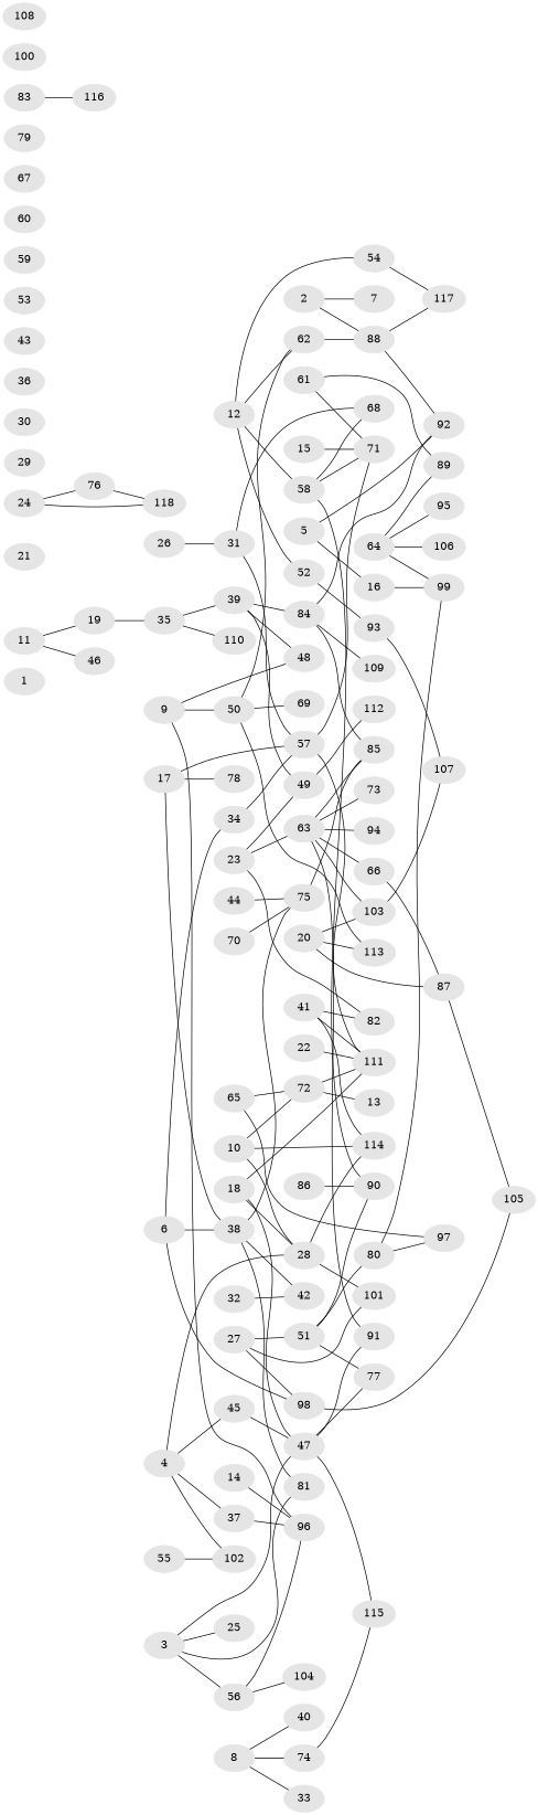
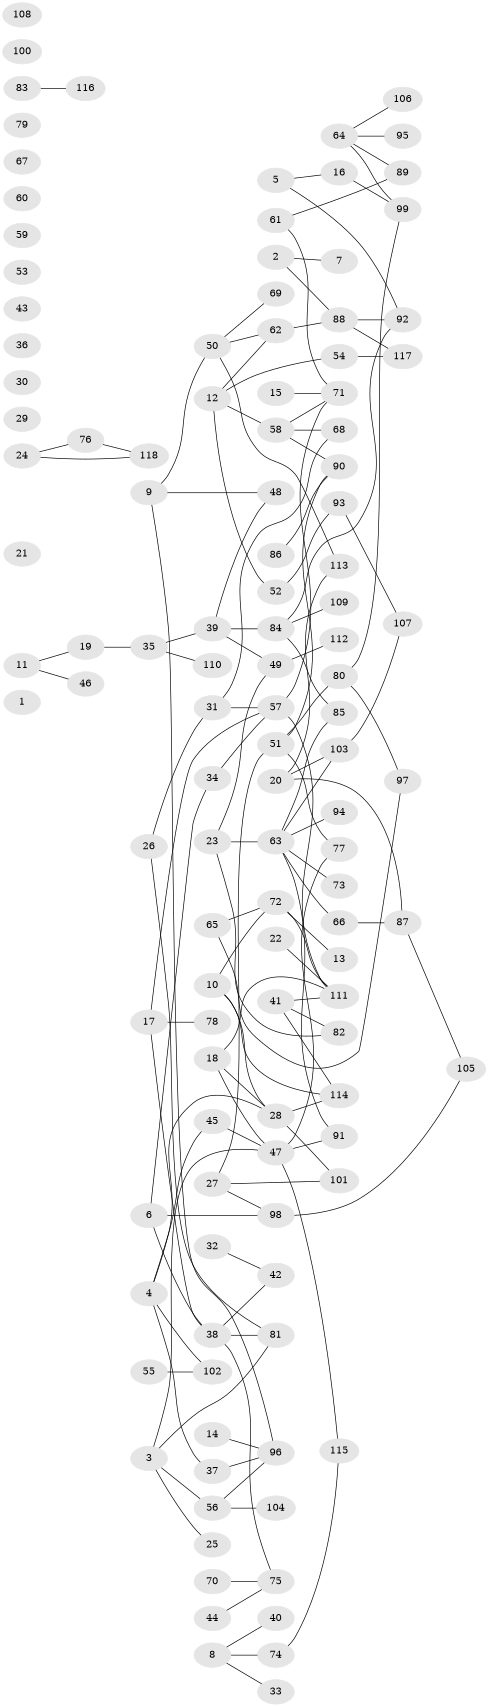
  graph {
    rankdir=LR
    node [color=gray90 style=filled]
    1
    2
    7
    88
    64
    99
    89
    95
    106
    92
    117
    3
    25
    47
    56
    81
    77
    91
    115
    96
    104
    4
    28
    37
    45
    102
    114
    101
    5
    16
    6
    34
    38
    98
    57
    42
    75
    105
    8
    33
    40
    74
    9
    48
    50
    62
    113
    69
    10
    72
    13
    111
    11
    19
    46
    35
    12
    52
    54
    58
    93
    71
    68
    90
    14
    15
    17
    78
    18
    22
    39
    110
    20
    87
    103
    107
    21
    23
    49
    63
    82
    112
    66
    73
    85
    94
    24
    76
    118
    26
    31
    27
    51
    80
    29
    30
    32
    84
    36
    109
    41
    43
    44
    97
    53
    55
    59
    60
    61
    65
    67
    70
    79
    83
    116
    86
    100
    108
    2 -- 7
    2 -- 88
    88 -- 92
    88 -- 117
    64 -- 99
    64 -- 89
    64 -- 95
    64 -- 106
    3 -- 25
    3 -- 47
    3 -- 56
    3 -- 81
    47 -- 77
    47 -- 91
    47 -- 115
    56 -- 96
    56 -- 104
    4 -- 28
    4 -- 37
    4 -- 45
    4 -- 102
    28 -- 114
    28 -- 101
    37 -- 96
    45 -- 47
    5 -- 92
    5 -- 16
    16 -- 99
    6 -- 34
    6 -- 38
    6 -- 98
    34 -- 57
    38 -- 81
    38 -- 42
    38 -- 75
    98 -- 105
    57 -- 111
    57 -- 71
-   75 -- 85
    8 -- 33
    8 -- 40
    8 -- 74
    74 -- 115
    9 -- 96
    9 -- 48
    9 -- 50
    50 -- 62
    50 -- 113
    50 -- 69
    62 -- 88
    10 -- 28
    10 -- 114
    10 -- 72
    72 -- 13
    72 -- 111
    11 -- 19
    11 -- 46
    19 -- 35
    35 -- 39
    35 -- 110
    12 -- 62
    12 -- 52
    12 -- 54
    12 -- 58
    52 -- 93
    54 -- 117
    58 -- 71
    58 -- 68
    58 -- 90
    93 -- 107
    14 -- 96
    15 -- 71
    17 -- 38
    17 -- 57
    17 -- 78
    18 -- 47
    18 -- 28
    18 -- 111
    22 -- 111
    39 -- 48
    39 -- 49
    39 -- 84
    20 -- 113
    20 -- 87
    20 -- 103
    87 -- 105
    103 -- 107
    23 -- 49
    23 -- 63
    23 -- 82
    49 -- 112
    63 -- 91
    63 -- 103
    63 -- 66
    63 -- 73
    63 -- 85
    63 -- 94
    66 -- 87
    24 -- 76
    24 -- 118
    76 -- 118
+   26 -- 81
    26 -- 31
    31 -- 57
    31 -- 68
    27 -- 101
    27 -- 98
    27 -- 51
    51 -- 77
    51 -- 90
    51 -- 80
    80 -- 99
    80 -- 97
    32 -- 42
    84 -- 92
    84 -- 85
    84 -- 109
    41 -- 114
    41 -- 111
    41 -- 82
    44 -- 75
    55 -- 102
    61 -- 89
    61 -- 71
    65 -- 72
    65 -- 97
    70 -- 75
    83 -- 116
    86 -- 90
  }
